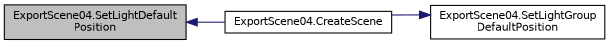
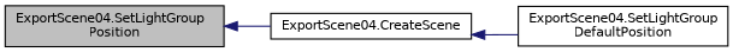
  digraph {
    rankdir=LR
    node [color=black fillcolor=white fontname=Helvetica fontsize=10 shape=record style=filled]
    edge [color=midnightblue dir=back fontname=Helvetica fontsize=10 labelfontname=Helvetica labelfontsize=10 style=solid]
-   n1 [fillcolor=grey75 fontcolor=black height=0.2 label="ExportScene04.SetLightDefault\lPosition" width=0.4]
+   n1 [fillcolor=grey75 fontcolor=black height=0.2 label="ExportScene04.SetLightGroup\lPosition" width=0.4]
    n2 [height=0.2 label="ExportScene04.CreateScene" width=0.4]
    n3 [height=0.2 label="ExportScene04.SetLightGroup\lDefaultPosition" width=0.4]
    n1 -> n2
-   n3 -> n2
+   n2 -> n3
  }
